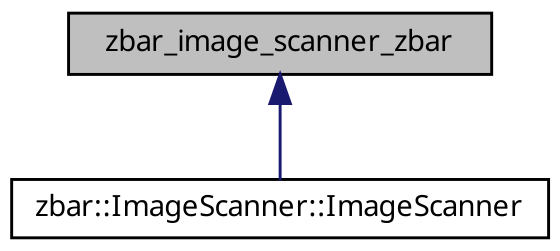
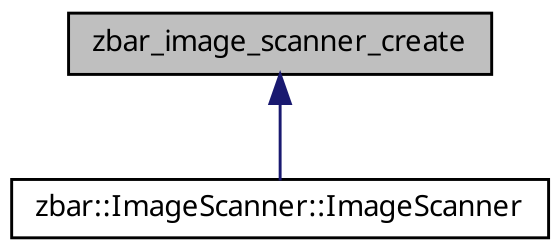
  digraph {
    rankdir=TB
    fontname="Noto Sans"
    node [color=black fontname="Noto Sans" fontsize=10 shape=record style=filled]
-   n1 [fillcolor=grey75 fontcolor=black height=0.2 label=zbar_image_scanner_zbar width=0.4]
+   n1 [fillcolor=grey75 fontcolor=black height=0.2 label=zbar_image_scanner_create width=0.4]
    n2 [fillcolor=white height=0.2 label="zbar::ImageScanner::ImageScanner" width=0.4]
    n1 -> n2 [color=midnightblue dir=back fontname="Noto Sans" fontsize=10 labelfontname=Helvetica labelfontsize=10 style=solid]
  }
